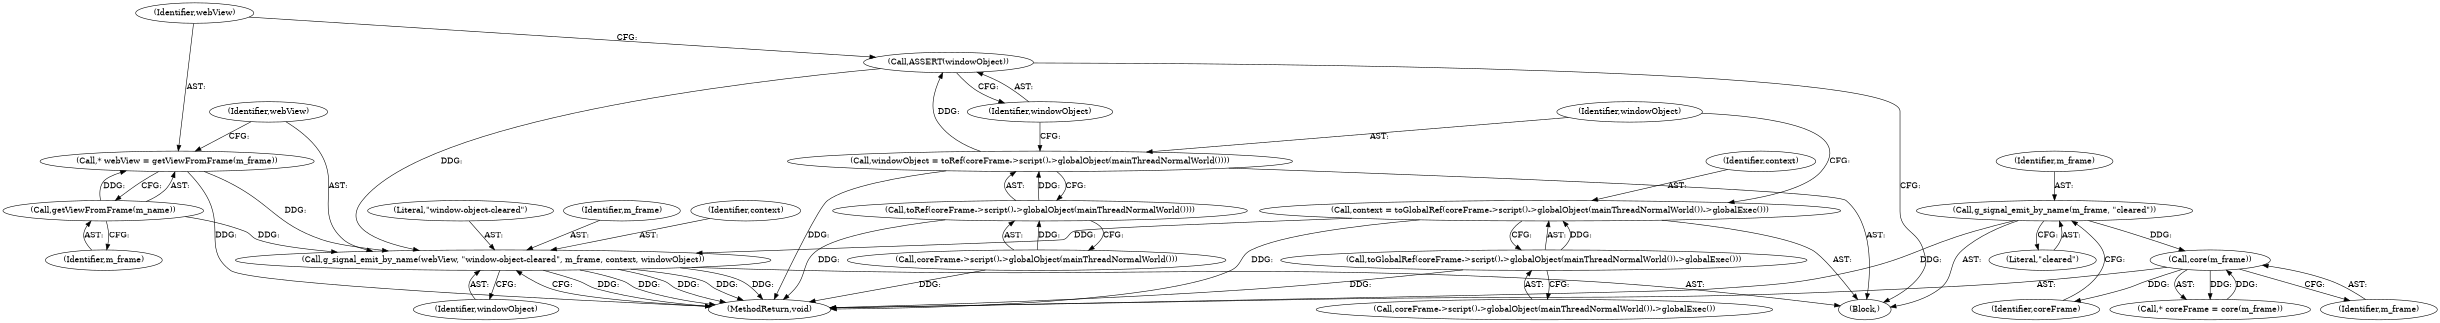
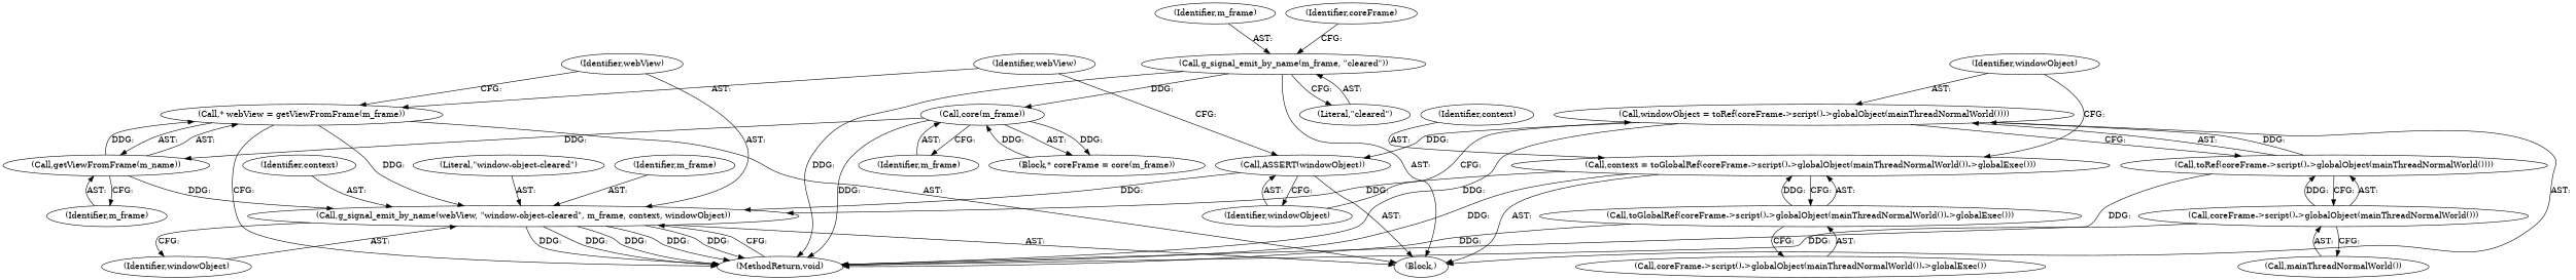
  digraph {
    n1 [label="(Call,g_signal_emit_by_name(webView, \"window-object-cleared\", m_frame, context, windowObject))"]
    n2 [label="(MethodReturn,void)"]
    n3 [label="(Block,)"]
    n4 [label="(Identifier,windowObject)"]
    n5 [label="(Call,* webView = getViewFromFrame(m_frame))"]
    n6 [label="(Call,getViewFromFrame(m_name))"]
    n7 [label="(Identifier,m_frame)"]
    n8 [label="(Call,core(m_frame))"]
-   n9 [label="(Call,* coreFrame = core(m_frame))"]
+   n9 [label="(Block,* coreFrame = core(m_frame))"]
    n10 [label="(Identifier,m_frame)"]
    n11 [label="(Call,g_signal_emit_by_name(m_frame, \"cleared\"))"]
    n12 [label="(Literal,\"cleared\")"]
    n13 [label="(Call,context = toGlobalRef(coreFrame->script()->globalObject(mainThreadNormalWorld())->globalExec()))"]
    n14 [label="(Call,toGlobalRef(coreFrame->script()->globalObject(mainThreadNormalWorld())->globalExec()))"]
    n15 [label="(Call,coreFrame->script()->globalObject(mainThreadNormalWorld())->globalExec())"]
    n16 [label="(Call,ASSERT(windowObject))"]
    n17 [label="(Identifier,windowObject)"]
    n18 [label="(Call,windowObject = toRef(coreFrame->script()->globalObject(mainThreadNormalWorld())))"]
    n19 [label="(Call,toRef(coreFrame->script()->globalObject(mainThreadNormalWorld())))"]
    n20 [label="(Call,coreFrame->script()->globalObject(mainThreadNormalWorld()))"]
+   n21 [label="(Call,mainThreadNormalWorld())"]
    n22 [label="(Identifier,webView)"]
    n23 [label="(Identifier,windowObject)"]
    n24 [label="(Identifier,context)"]
    n25 [label="(Identifier,m_frame)"]
    n26 [label="(Literal,\"window-object-cleared\")"]
    n27 [label="(Identifier,m_frame)"]
    n28 [label="(Identifier,coreFrame)"]
    n29 [label="(Identifier,webView)"]
    n30 [label="(Identifier,context)"]
    n1 -> n2 [label="DDG: "]
    n1 -> n2 [label="DDG: "]
    n1 -> n2 [label="DDG: "]
    n1 -> n2 [label="DDG: "]
    n1 -> n2 [label="DDG: "]
    n1 -> n3 [label="AST: "]
    n1 -> n4 [label="CFG: "]
    n2 -> n1 [label="CFG: "]
    n4 -> n1 [label="AST: "]
    n5 -> n1 [label="DDG: "]
-   n5 -> n2 [label="DDG: "]
-   n5 -> n6 [label="CFG: "]
+   n5 -> n2 [label="CFG: "]
+   n5 -> n3 [label="AST: "]
+   n5 -> n6 [label="AST: "]
    n6 -> n1 [label="DDG: "]
    n6 -> n5 [label="AST: "]
    n6 -> n5 [label="DDG: "]
    n6 -> n7 [label="CFG: "]
    n7 -> n6 [label="AST: "]
-   n8 -> n2 [label="AST: "]
-   n8 -> n28 [label="DDG: "]
+   n8 -> n2 [label="DDG: "]
+   n8 -> n6 [label="DDG: "]
    n8 -> n9 [label="AST: "]
    n8 -> n9 [label="DDG: "]
    n8 -> n10 [label="CFG: "]
    n9 -> n8 [label="DDG: "]
    n10 -> n8 [label="AST: "]
    n11 -> n2 [label="DDG: "]
    n11 -> n3 [label="AST: "]
    n11 -> n8 [label="DDG: "]
    n11 -> n12 [label="CFG: "]
    n12 -> n11 [label="AST: "]
    n13 -> n1 [label="DDG: "]
    n13 -> n2 [label="DDG: "]
    n13 -> n3 [label="AST: "]
    n13 -> n14 [label="CFG: "]
    n14 -> n2 [label="DDG: "]
    n14 -> n13 [label="AST: "]
    n14 -> n13 [label="DDG: "]
    n14 -> n15 [label="CFG: "]
    n15 -> n14 [label="AST: "]
    n16 -> n1 [label="DDG: "]
-   n16 -> n3 [label="CFG: "]
+   n16 -> n3 [label="AST: "]
    n16 -> n17 [label="CFG: "]
    n17 -> n16 [label="AST: "]
    n17 -> n18 [label="CFG: "]
    n18 -> n2 [label="DDG: "]
    n18 -> n3 [label="AST: "]
    n18 -> n16 [label="DDG: "]
    n18 -> n19 [label="CFG: "]
    n19 -> n2 [label="DDG: "]
    n19 -> n18 [label="AST: "]
    n19 -> n18 [label="DDG: "]
    n19 -> n20 [label="CFG: "]
    n20 -> n2 [label="DDG: "]
    n20 -> n19 [label="AST: "]
    n20 -> n19 [label="DDG: "]
+   n20 -> n21 [label="CFG: "]
+   n21 -> n20 [label="AST: "]
    n22 -> n1 [label="AST: "]
    n22 -> n5 [label="CFG: "]
    n23 -> n13 [label="CFG: "]
    n23 -> n18 [label="AST: "]
    n24 -> n13 [label="AST: "]
    n25 -> n11 [label="AST: "]
    n26 -> n1 [label="AST: "]
    n27 -> n1 [label="AST: "]
    n28 -> n11 [label="CFG: "]
    n29 -> n5 [label="AST: "]
    n29 -> n16 [label="CFG: "]
    n30 -> n1 [label="AST: "]
  }
